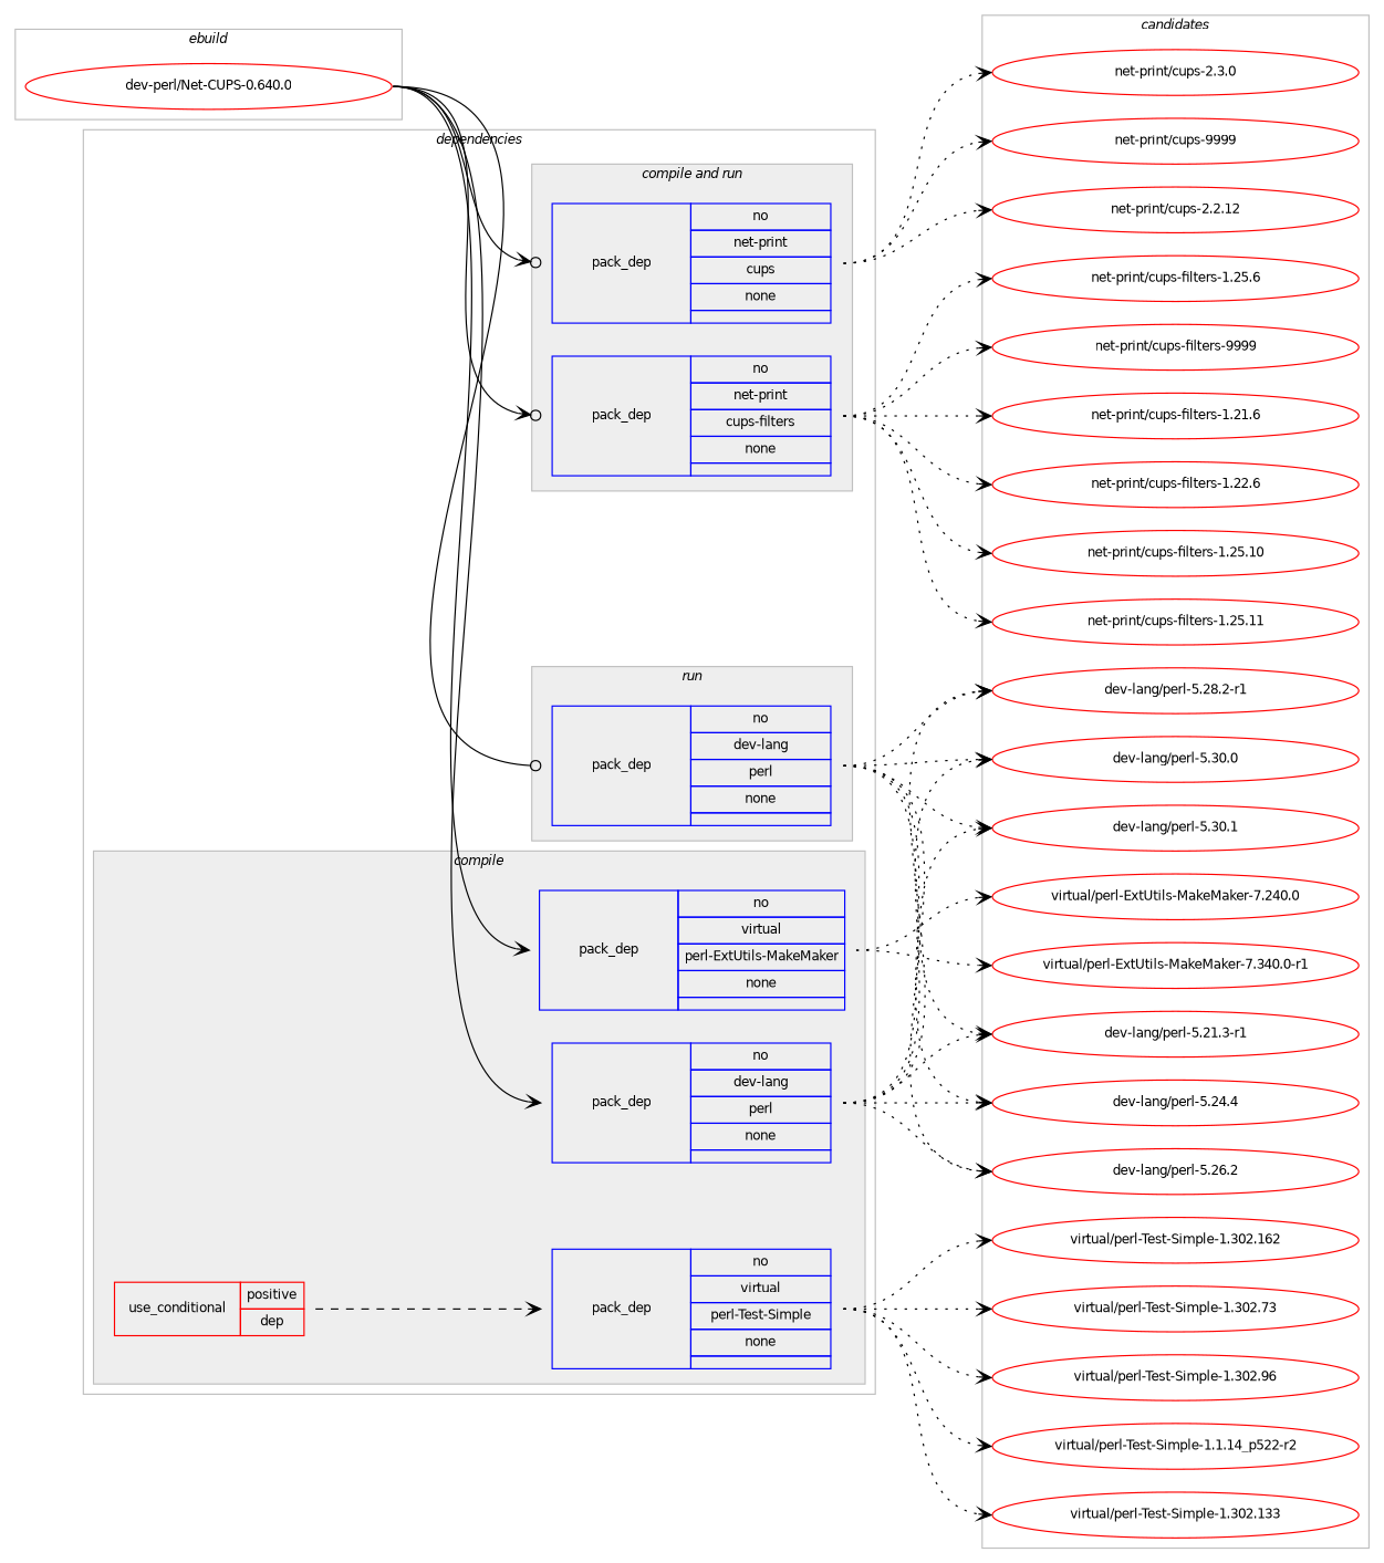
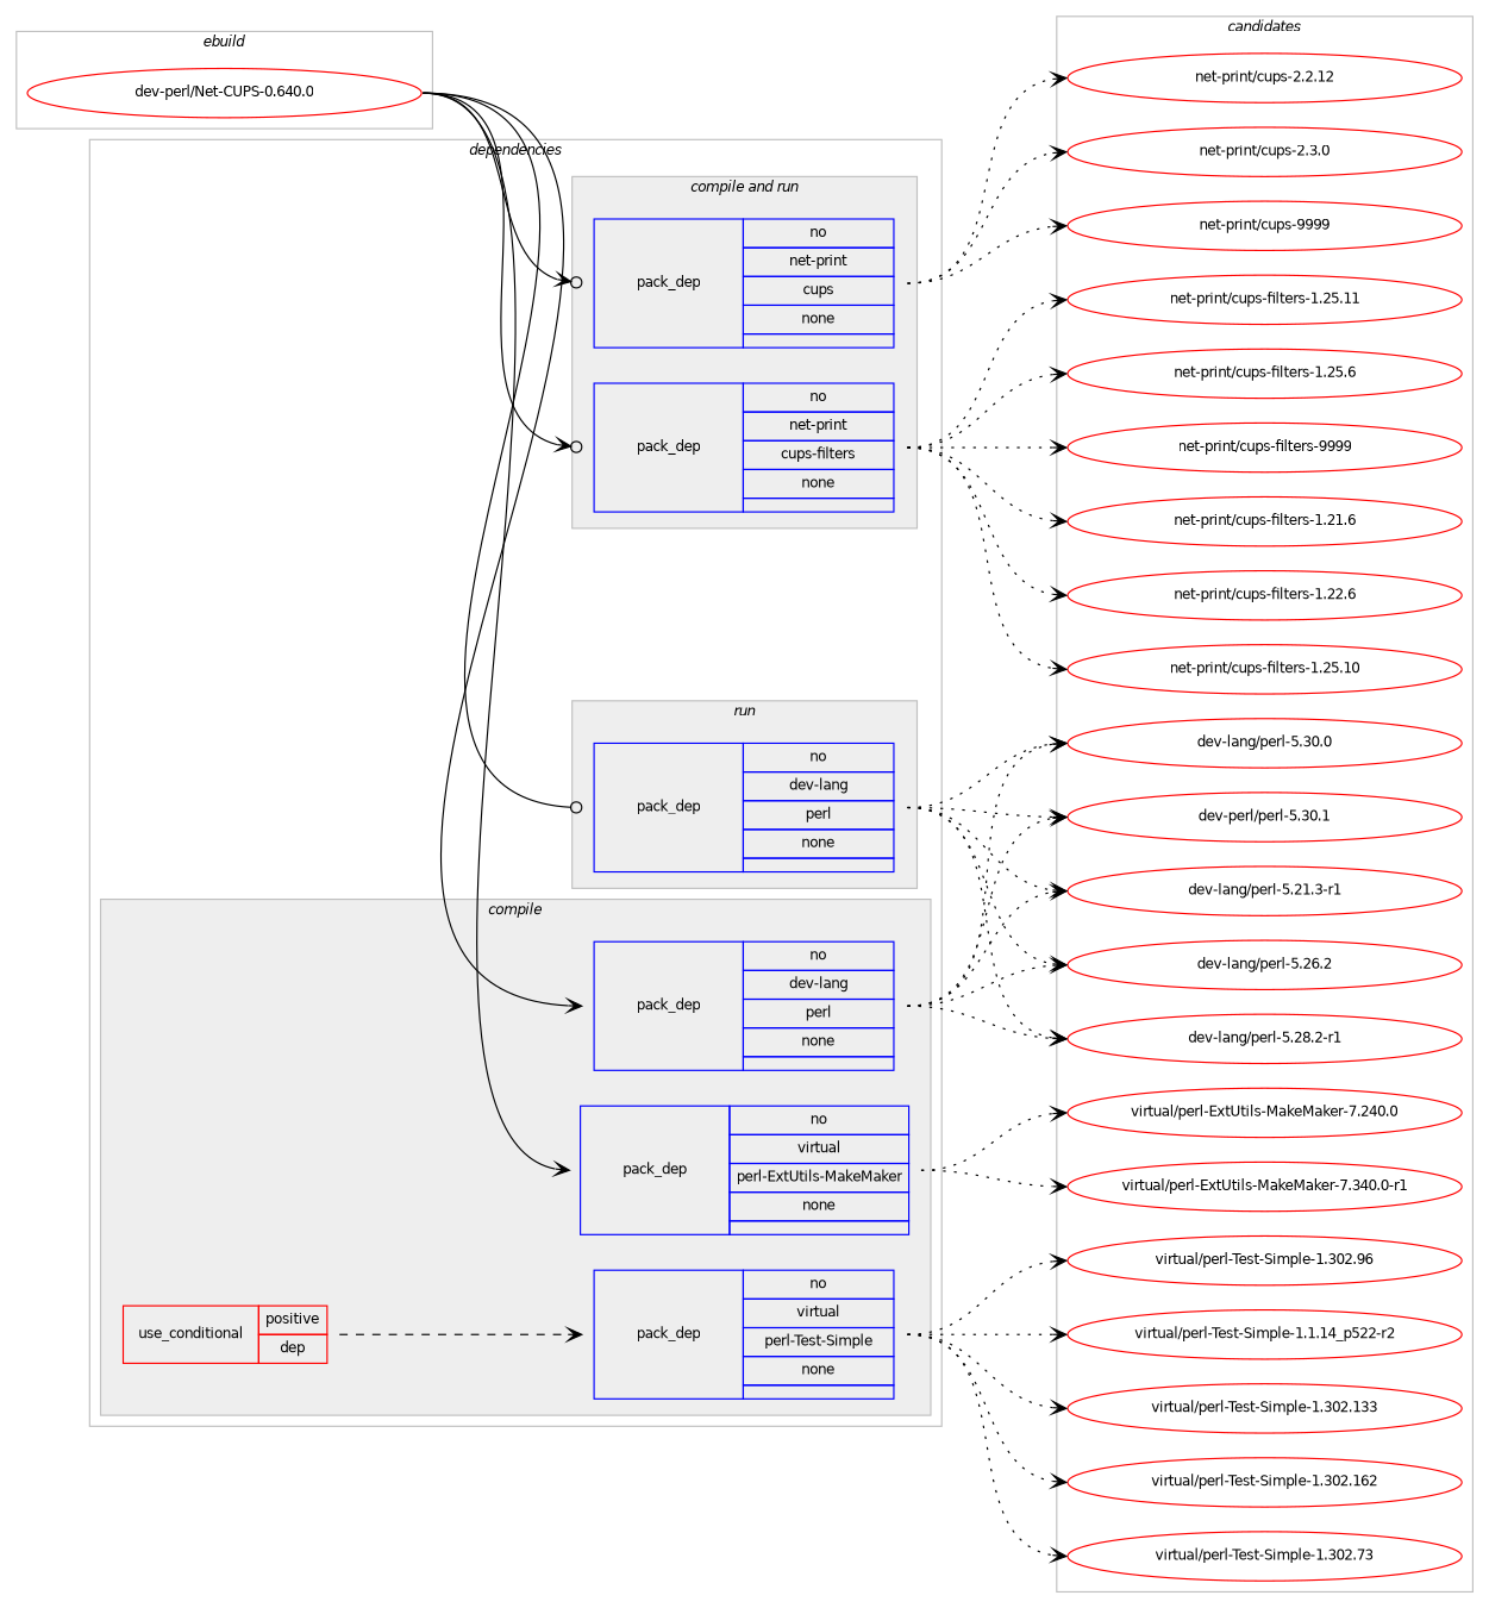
  digraph {
    compound=true
    concentrate=true
    fontname="DejaVu Sans"
    fontsize=10
    newrank=true
    rankdir=LR
    ranksep=1.5
    node [color=red fontname="DejaVu Sans" fontsize=10]
    edge [arrowhead=vee fontname="DejaVu Sans" headport=w style=dotted tailport=e weight=100]
    n1 [label="dev-perl/Net-CUPS-0.640.0" width=4]
    n2 [color=blue label=<<TABLE BORDER="0" CELLBORDER="1" CELLSPACING="0" CELLPADDING="4" WIDTH="220"><TR><TD ROWSPAN="6" CELLPADDING="30">pack_dep</TD></TR><TR><TD WIDTH="110">no</TD></TR><TR><TD>virtual</TD></TR><TR><TD>perl-Test-Simple</TD></TR><TR><TD>none</TD></TR><TR><TD></TD></TR></TABLE>> shape=none]
    n3 [label=<<TABLE BORDER="0" CELLBORDER="1" CELLSPACING="0" CELLPADDING="4"><TR><TD ROWSPAN="3" CELLPADDING="10">use_conditional</TD></TR><TR><TD>positive</TD></TR><TR><TD>dep</TD></TR></TABLE>> shape=none]
    n4 [color=blue label=<<TABLE BORDER="0" CELLBORDER="1" CELLSPACING="0" CELLPADDING="4" WIDTH="220"><TR><TD ROWSPAN="6" CELLPADDING="30">pack_dep</TD></TR><TR><TD WIDTH="110">no</TD></TR><TR><TD>dev-lang</TD></TR><TR><TD>perl</TD></TR><TR><TD>none</TD></TR><TR><TD></TD></TR></TABLE>> shape=none]
    n5 [color=blue label=<<TABLE BORDER="0" CELLBORDER="1" CELLSPACING="0" CELLPADDING="4" WIDTH="220"><TR><TD ROWSPAN="6" CELLPADDING="30">pack_dep</TD></TR><TR><TD WIDTH="110">no</TD></TR><TR><TD>virtual</TD></TR><TR><TD>perl-ExtUtils-MakeMaker</TD></TR><TR><TD>none</TD></TR><TR><TD></TD></TR></TABLE>> shape=none]
    n6 [color=blue label=<<TABLE BORDER="0" CELLBORDER="1" CELLSPACING="0" CELLPADDING="4" WIDTH="220"><TR><TD ROWSPAN="6" CELLPADDING="30">pack_dep</TD></TR><TR><TD WIDTH="110">no</TD></TR><TR><TD>net-print</TD></TR><TR><TD>cups</TD></TR><TR><TD>none</TD></TR><TR><TD></TD></TR></TABLE>> shape=none]
    n7 [color=blue label=<<TABLE BORDER="0" CELLBORDER="1" CELLSPACING="0" CELLPADDING="4" WIDTH="220"><TR><TD ROWSPAN="6" CELLPADDING="30">pack_dep</TD></TR><TR><TD WIDTH="110">no</TD></TR><TR><TD>net-print</TD></TR><TR><TD>cups-filters</TD></TR><TR><TD>none</TD></TR><TR><TD></TD></TR></TABLE>> shape=none]
    n8 [color=blue label=<<TABLE BORDER="0" CELLBORDER="1" CELLSPACING="0" CELLPADDING="4" WIDTH="220"><TR><TD ROWSPAN="6" CELLPADDING="30">pack_dep</TD></TR><TR><TD WIDTH="110">no</TD></TR><TR><TD>dev-lang</TD></TR><TR><TD>perl</TD></TR><TR><TD>none</TD></TR><TR><TD></TD></TR></TABLE>> shape=none]
    n9 [label="virtual/perl-Test-Simple-1.1.14_p522-r2" width=4]
    n10 [label="virtual/perl-Test-Simple-1.302.133" width=4]
    n11 [label="virtual/perl-Test-Simple-1.302.162" width=4]
    n12 [label="virtual/perl-Test-Simple-1.302.73" width=4]
    n13 [label="virtual/perl-Test-Simple-1.302.96" width=4]
    n14 [label="dev-lang/perl-5.21.3-r1" width=4]
-   n15 [label="dev-lang/perl-5.24.4" width=4]
    n16 [label="dev-lang/perl-5.26.2" width=4]
    n17 [label="dev-lang/perl-5.28.2-r1" width=4]
    n18 [label="dev-lang/perl-5.30.0" width=4]
-   n19 [label="dev-lang/perl-5.30.1" width=4]
+   n19 [label="dev-perl/perl-5.30.1" width=4]
    n20 [label="virtual/perl-ExtUtils-MakeMaker-7.240.0" width=4]
    n21 [label="virtual/perl-ExtUtils-MakeMaker-7.340.0-r1" width=4]
    n22 [label="net-print/cups-2.2.12" width=4]
    n23 [label="net-print/cups-2.3.0" width=4]
    n24 [label="net-print/cups-9999" width=4]
    n25 [label="net-print/cups-filters-1.21.6" width=4]
    n26 [label="net-print/cups-filters-1.22.6" width=4]
    n27 [label="net-print/cups-filters-1.25.10" width=4]
    n28 [label="net-print/cups-filters-1.25.11" width=4]
    n29 [label="net-print/cups-filters-1.25.6" width=4]
    n30 [label="net-print/cups-filters-9999" width=4]
    subgraph cluster_1 {
      color=gray
      label=<<i>ebuild</i>>
      rank=same
      n1
    }
    subgraph cluster_2 {
      color=gray
      label=<<i>dependencies</i>>
      subgraph cluster_3 {
        color=gray
        fillcolor="#eeeeee"
        label=<<i>compile</i>>
        style=filled
        subgraph sub_4 {
          color=gray
          fillcolor="#eeeeee"
          label=<<i>compile</i>>
          style=filled
          n3
          subgraph sub_5 {
            color=gray
            fillcolor="#eeeeee"
            label=<<i>compile</i>>
            style=filled
            n2
          }
        }
        subgraph sub_6 {
          color=gray
          fillcolor="#eeeeee"
          label=<<i>compile</i>>
          style=filled
          n4
        }
        subgraph sub_7 {
          color=gray
          fillcolor="#eeeeee"
          label=<<i>compile</i>>
          style=filled
          n5
        }
      }
      subgraph cluster_8 {
        color=gray
        fillcolor="#eeeeee"
        label=<<i>compile and run</i>>
        style=filled
        subgraph sub_9 {
          color=gray
          fillcolor="#eeeeee"
          label=<<i>compile and run</i>>
          style=filled
          n6
        }
        subgraph sub_10 {
          color=gray
          fillcolor="#eeeeee"
          label=<<i>compile and run</i>>
          style=filled
          n7
        }
      }
      subgraph cluster_11 {
        color=gray
        fillcolor="#eeeeee"
        label=<<i>run</i>>
        style=filled
        subgraph sub_12 {
          color=gray
          fillcolor="#eeeeee"
          label=<<i>run</i>>
          style=filled
          n8
        }
      }
    }
    subgraph cluster_13 {
      color=gray
      label=<<i>candidates</i>>
      rank=same
      subgraph sub_14 {
        color=black
        label=<<i>candidates</i>>
        nodesep=1
        rank=same
        n9
        n10
        n11
        n12
        n13
      }
      subgraph sub_15 {
        color=black
        label=<<i>candidates</i>>
        nodesep=1
        rank=same
        n14
-       n15
        n16
        n17
        n18
        n19
      }
      subgraph sub_16 {
        color=black
        label=<<i>candidates</i>>
        nodesep=1
        rank=same
        n20
        n21
      }
      subgraph sub_17 {
        color=black
        label=<<i>candidates</i>>
        nodesep=1
        rank=same
        n22
        n23
        n24
      }
      subgraph sub_18 {
        color=black
        label=<<i>candidates</i>>
        nodesep=1
        rank=same
        n14
-       n15
        n16
        n17
        n18
        n19
      }
      subgraph sub_19 {
        color=black
        label=<<i>candidates</i>>
        nodesep=1
        rank=same
        n25
        n26
        n27
        n28
        n29
        n30
      }
    }
    n1 -> n4 [style=solid weight=20]
    n1 -> n5 [style=solid weight=20]
    n1 -> n6 [arrowhead=odotvee style=solid weight=20]
    n1 -> n7 [arrowhead=odotvee style=solid weight=20]
    n1 -> n8 [arrowhead=odot style=solid weight=20]
    n2 -> n9
    n2 -> n10
    n2 -> n11
    n2 -> n12
    n2 -> n13
    n3 -> n2 [style=dashed weight=20]
    n4 -> n14
-   n4 -> n15
    n4 -> n16
    n4 -> n17
    n4 -> n18
    n4 -> n19
    n5 -> n20
    n5 -> n21
    n6 -> n22
    n6 -> n23
    n6 -> n24
    n7 -> n25
    n7 -> n26
    n7 -> n27
    n7 -> n28
    n7 -> n29
    n7 -> n30
    n8 -> n14
-   n8 -> n15
    n8 -> n16
    n8 -> n17
    n8 -> n18
    n8 -> n19
  }
